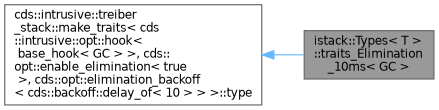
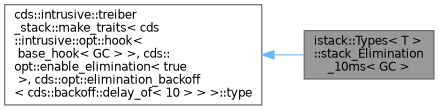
  digraph {
    rankdir=LR
    node [color=gray40 fontname=Helvetica fontsize=10 shape=box style=filled]
-   n1 [fillcolor=grey60 fontcolor=black height=0.2 label="istack::Types\< T \>\l::traits_Elimination\l_10ms\< GC \>" width=0.4]
+   n1 [fillcolor=grey60 fontcolor=black height=0.2 label="istack::Types\< T \>\l::stack_Elimination\l_10ms\< GC \>" width=0.4]
    n2 [fillcolor=white height=0.2 label="cds::intrusive::treiber\l_stack::make_traits\< cds\l::intrusive::opt::hook\<\l base_hook\< GC \> \>, cds::\lopt::enable_elimination\< true\l \>, cds::opt::elimination_backoff\l\< cds::backoff::delay_of\< 10 \> \> \>::type" width=0.4]
    n2 -> n1 [color=steelblue1 dir=back fontname=Helvetica fontsize=10 labelfontname=Helvetica labelfontsize=10 style=solid]
  }
